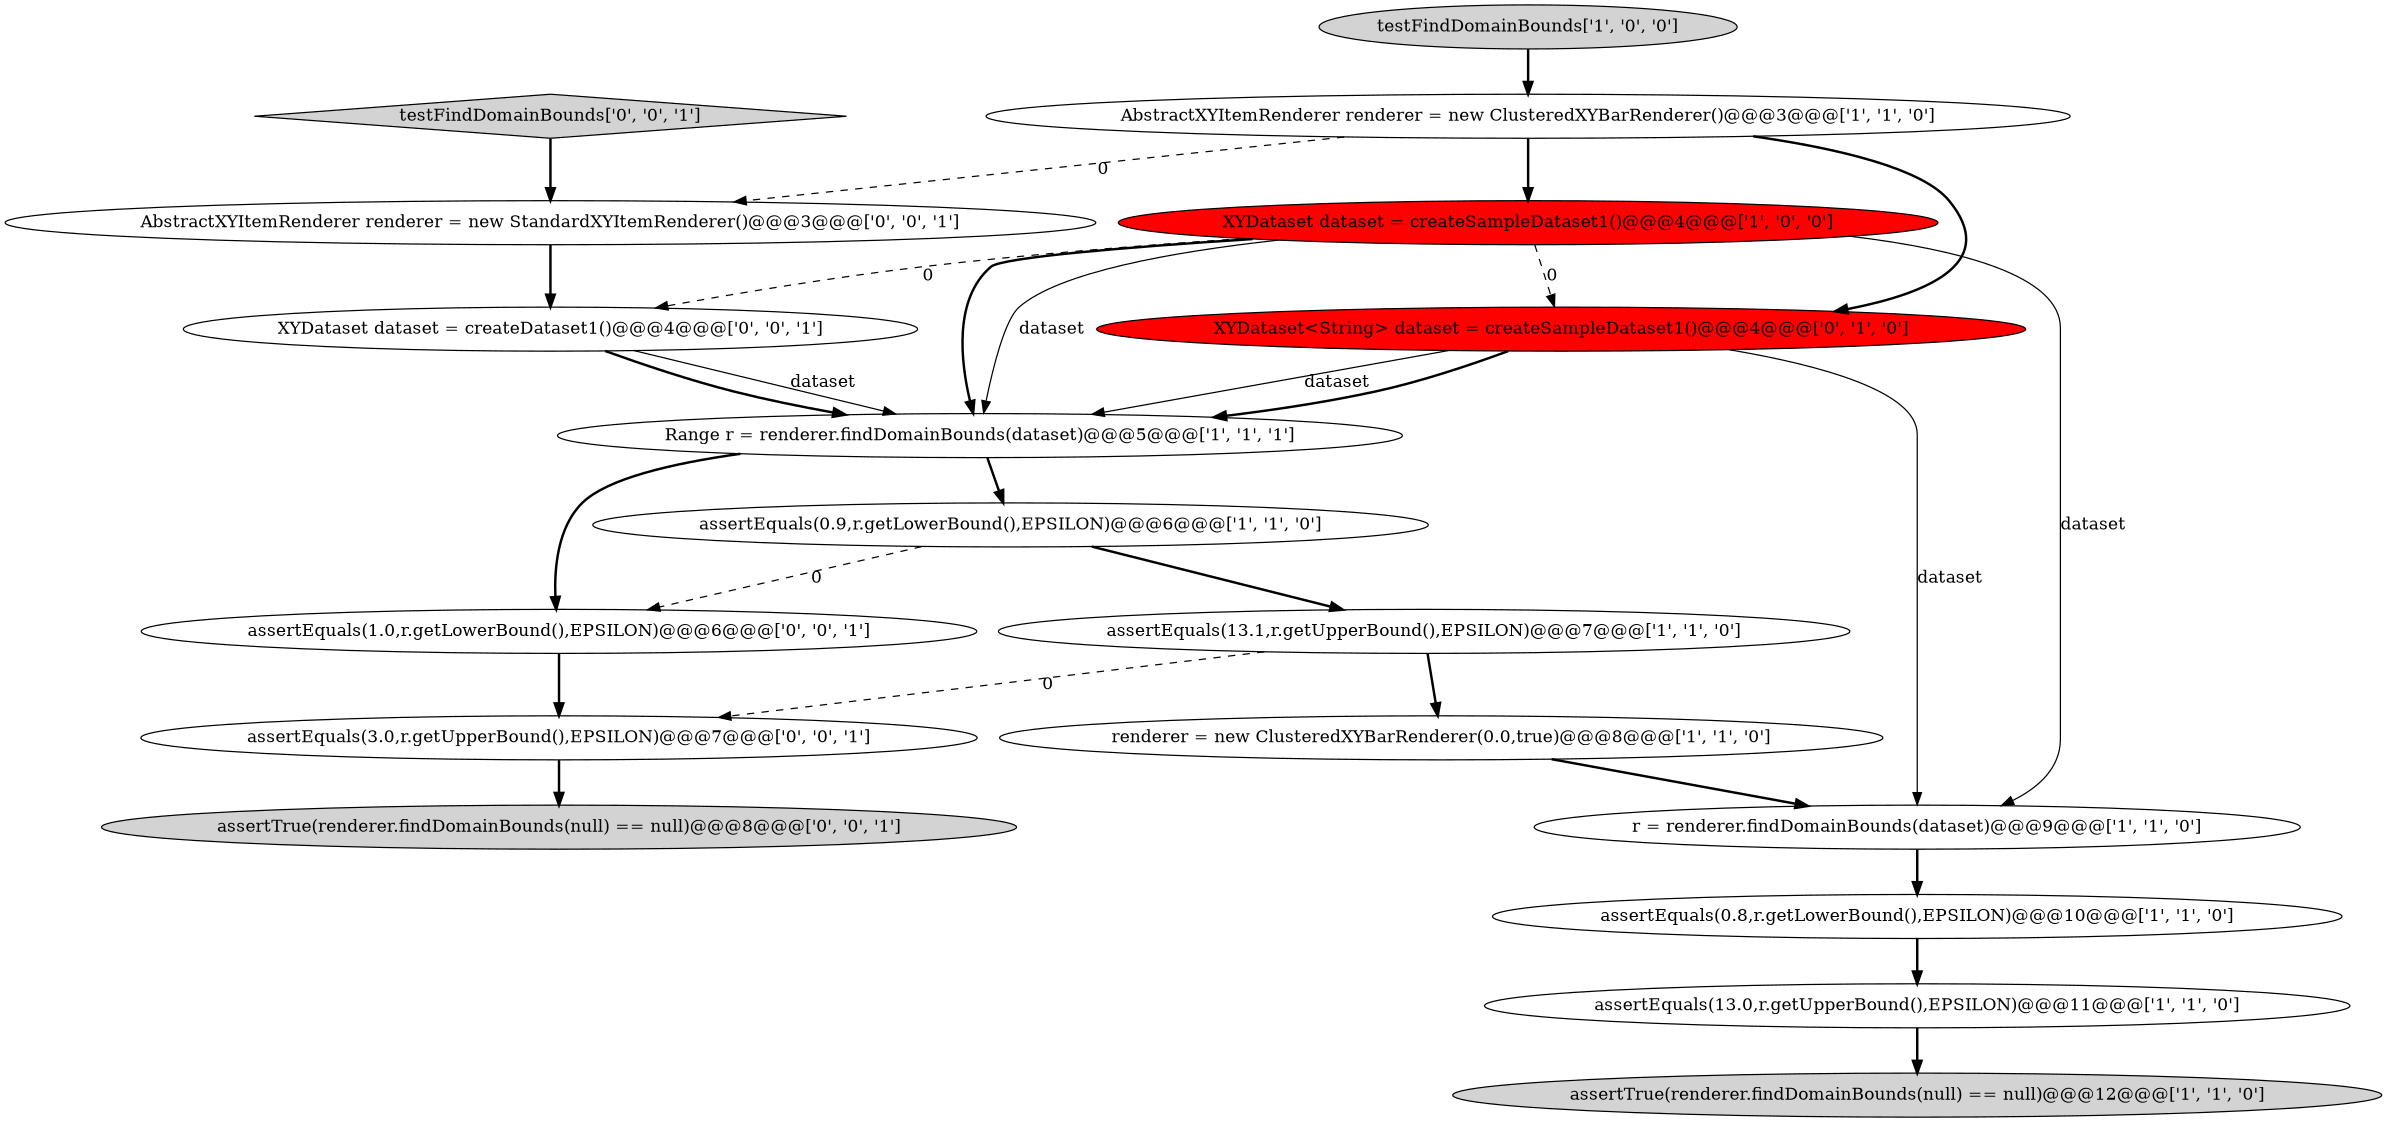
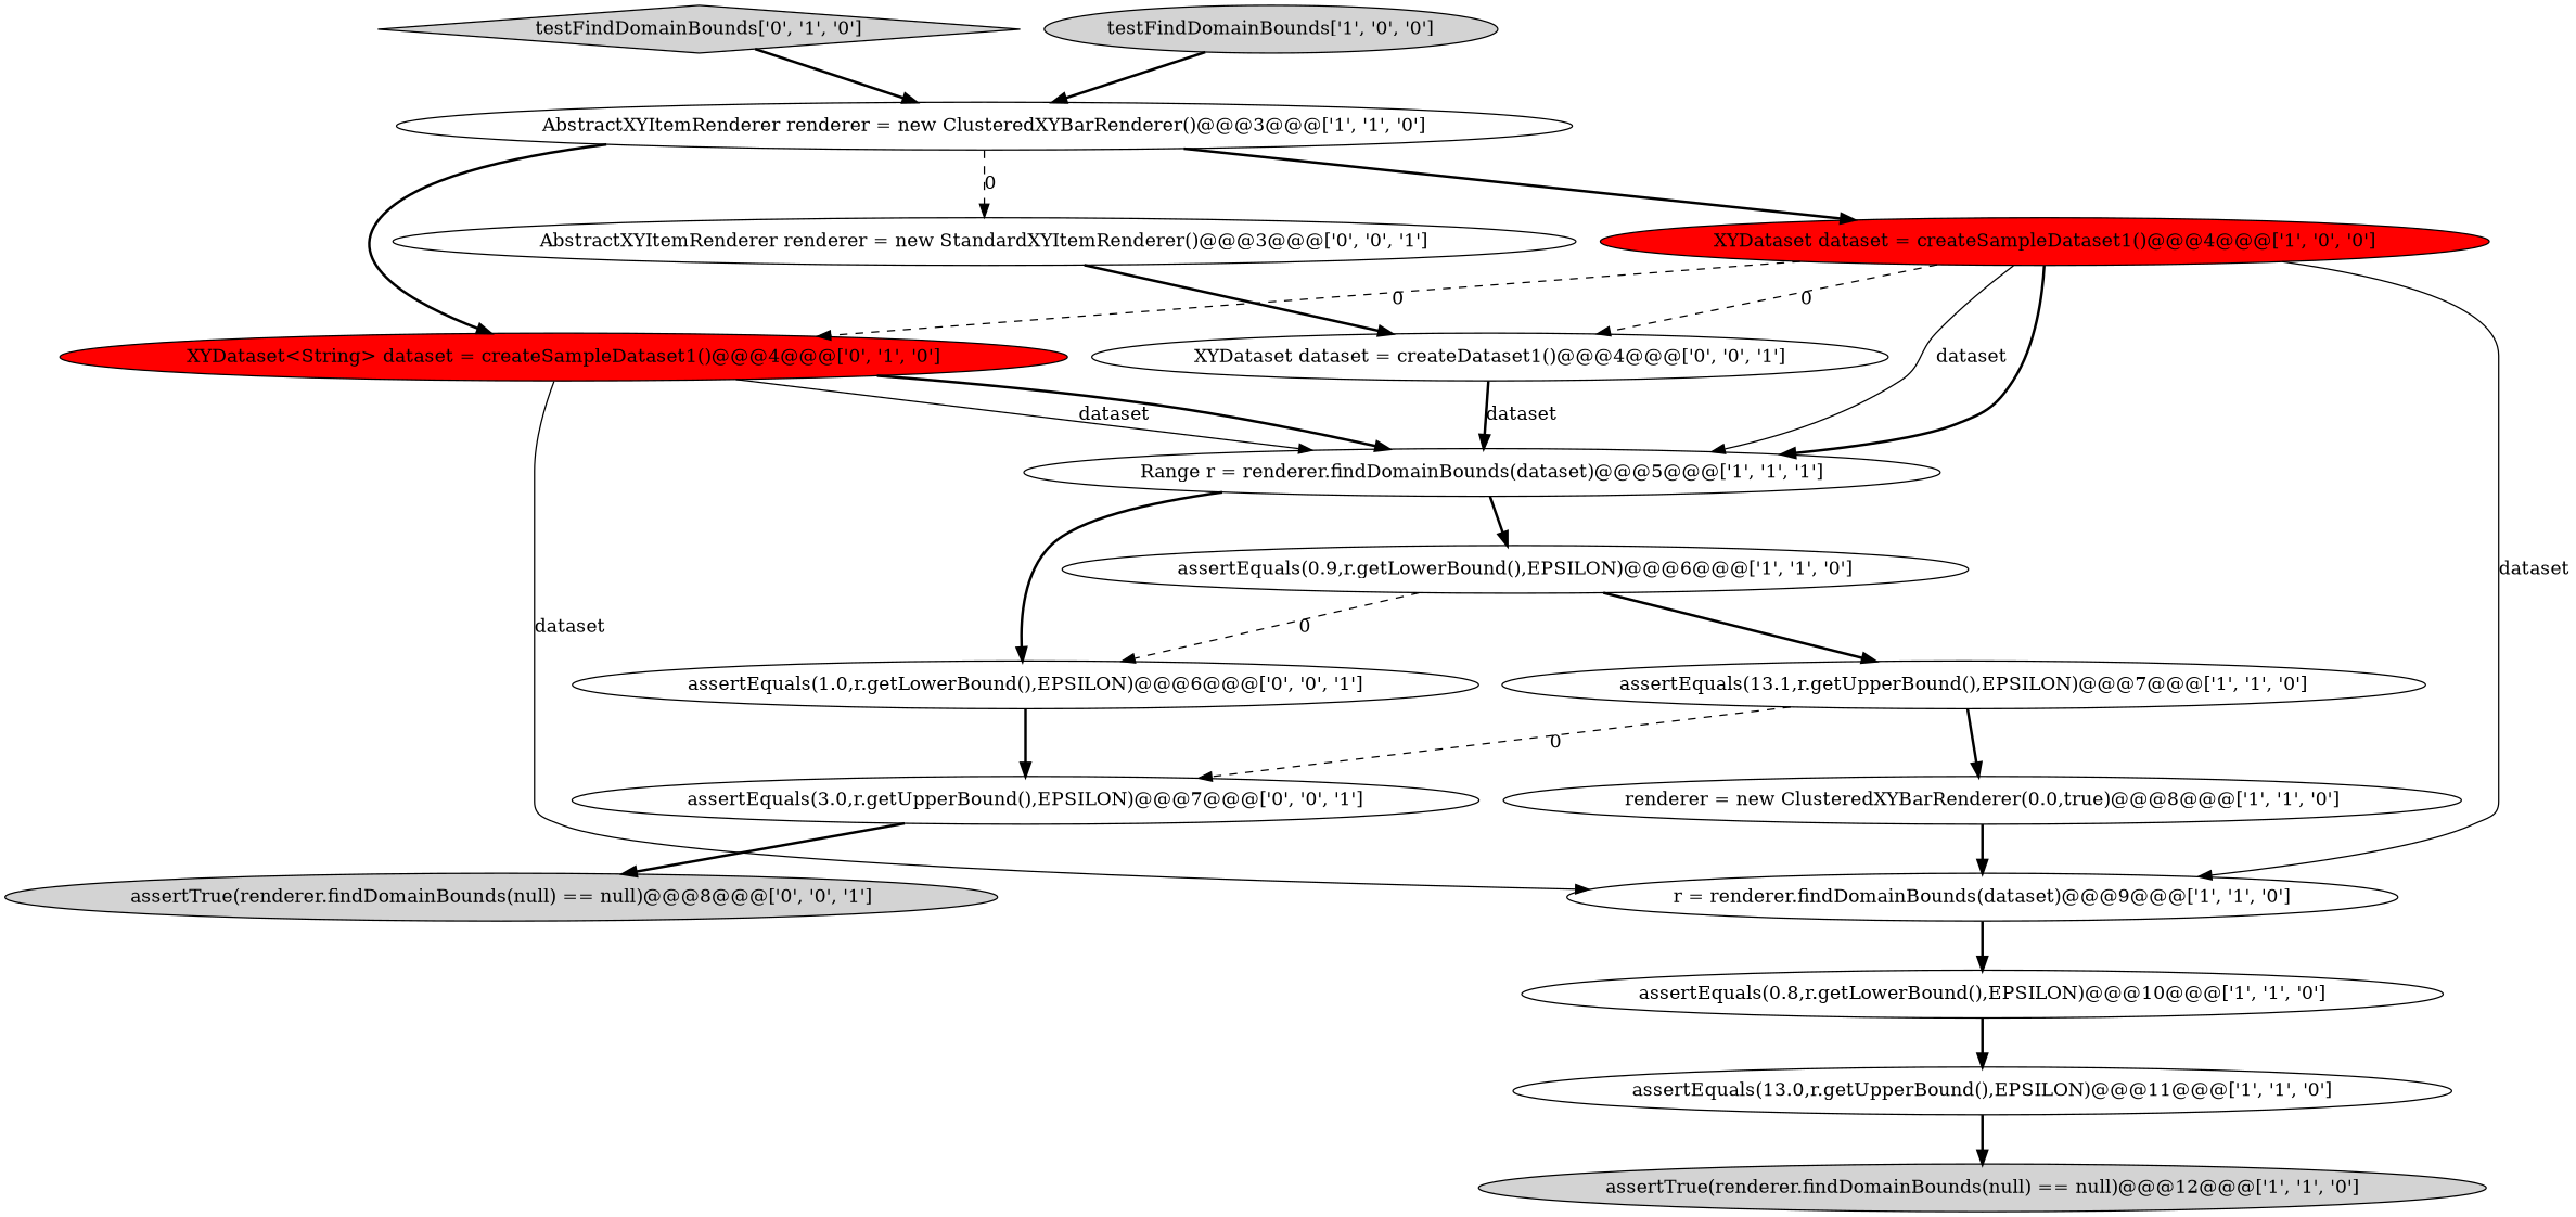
  digraph {
    node [fillcolor=white shape=ellipse style=filled]
    edge [style=bold]
+   n1 [fillcolor=lightgray label="testFindDomainBounds['0', '1', '0']" shape=diamond]
    n2 [label="AbstractXYItemRenderer renderer = new ClusteredXYBarRenderer()@@@3@@@['1', '1', '0']"]
    n3 [fillcolor=red label="XYDataset<String> dataset = createSampleDataset1()@@@4@@@['0', '1', '0']"]
    n4 [fillcolor=red label="XYDataset dataset = createSampleDataset1()@@@4@@@['1', '0', '0']"]
    n5 [label="AbstractXYItemRenderer renderer = new StandardXYItemRenderer()@@@3@@@['0', '0', '1']"]
    n6 [label="renderer = new ClusteredXYBarRenderer(0.0,true)@@@8@@@['1', '1', '0']"]
    n7 [label="r = renderer.findDomainBounds(dataset)@@@9@@@['1', '1', '0']"]
    n8 [label="assertEquals(0.8,r.getLowerBound(),EPSILON)@@@10@@@['1', '1', '0']"]
    n9 [label="assertEquals(1.0,r.getLowerBound(),EPSILON)@@@6@@@['0', '0', '1']"]
    n10 [label="assertEquals(3.0,r.getUpperBound(),EPSILON)@@@7@@@['0', '0', '1']"]
    n11 [fillcolor=lightgray label="assertTrue(renderer.findDomainBounds(null) == null)@@@8@@@['0', '0', '1']"]
    n12 [label="assertEquals(13.1,r.getUpperBound(),EPSILON)@@@7@@@['1', '1', '0']"]
    n13 [label="XYDataset dataset = createDataset1()@@@4@@@['0', '0', '1']"]
    n14 [label="Range r = renderer.findDomainBounds(dataset)@@@5@@@['1', '1', '1']"]
    n15 [label="assertEquals(0.9,r.getLowerBound(),EPSILON)@@@6@@@['1', '1', '0']"]
    n16 [fillcolor=lightgray label="testFindDomainBounds['1', '0', '0']"]
    n17 [label="assertEquals(13.0,r.getUpperBound(),EPSILON)@@@11@@@['1', '1', '0']"]
    n18 [fillcolor=lightgray label="assertTrue(renderer.findDomainBounds(null) == null)@@@12@@@['1', '1', '0']"]
-   n19 [fillcolor=lightgray label="testFindDomainBounds['0', '0', '1']" shape=diamond]
+   n1 -> n2
    n2 -> n3
    n2 -> n4
    n2 -> n5 [label=0 style=dashed]
    n3 -> n7 [label=dataset style=solid]
    n3 -> n14 [label=dataset style=solid]
    n3 -> n14
    n4 -> n3 [label=0 style=dashed]
    n4 -> n7 [label=dataset style=solid]
    n4 -> n13 [label=0 style=dashed]
    n4 -> n14
    n4 -> n14 [label=dataset style=solid]
    n5 -> n13
    n6 -> n7
    n7 -> n8
    n8 -> n17
    n9 -> n10
    n10 -> n11
    n12 -> n6
    n12 -> n10 [label=0 style=dashed]
    n13 -> n14 [label=dataset style=solid]
    n13 -> n14
    n14 -> n9
    n14 -> n15
    n15 -> n9 [label=0 style=dashed]
    n15 -> n12
    n16 -> n2
    n17 -> n18
-   n19 -> n5
  }
